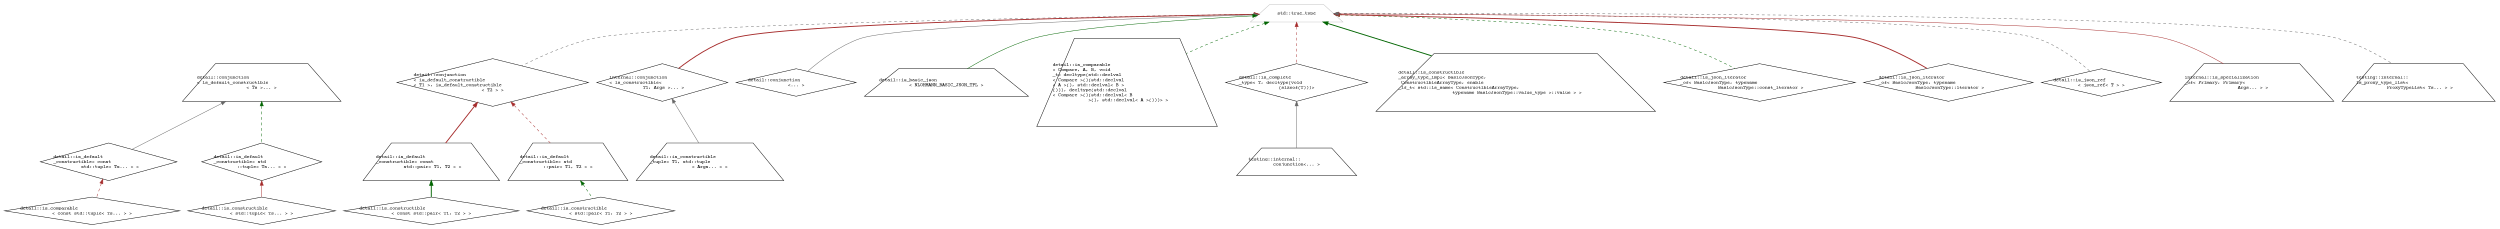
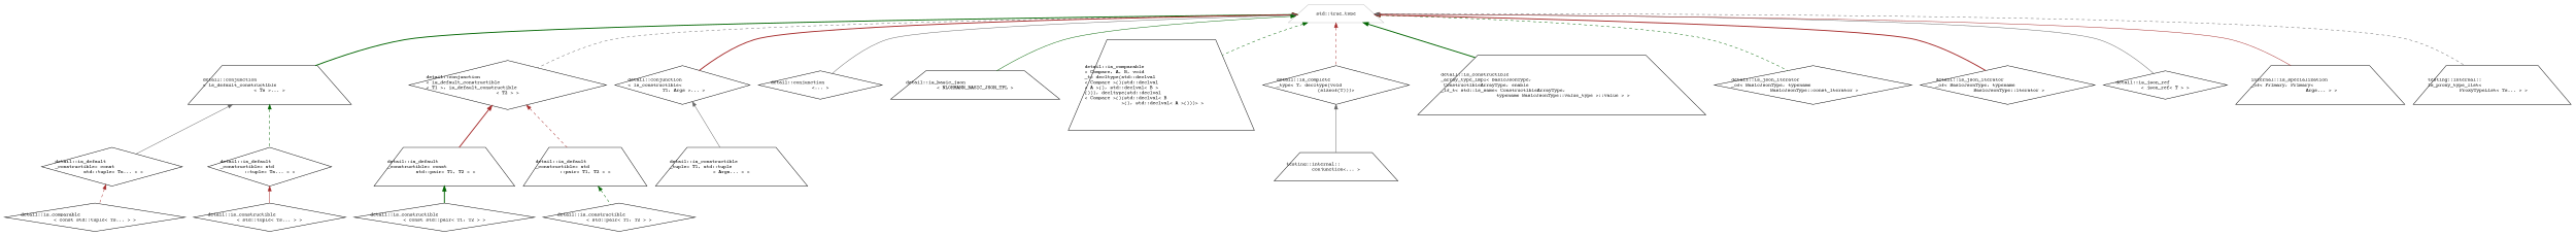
  digraph {
    fontname="Courier Prime"
    rankdir=TB
    node [color=black fillcolor=white fontname="Courier Prime" fontsize=10 shape=diamond style=filled]
    edge [color=darkgreen dir=back fontname="Courier Prime" fontsize=10 labelfontname=Helvetica labelfontsize=10 style=dashed]
    n1 [color=grey75 height=0.2 label="std::true_type" shape=trapezium width=0.4]
    n2 [height=0.2 label="detail::conjunction\l\< is_default_constructible\l\< Ts \>... \>" shape=trapezium width=0.4]
    n3 [height=0.2 label="detail::conjunction\l\< is_default_constructible\l\< T1 \>, is_default_constructible\l\< T2 \> \>" width=0.4]
-   n4 [height=0.2 label="internal::conjunction\l\< is_constructible\<\l T1, Args \>... \>" width=0.4]
+   n4 [height=0.2 label="detail::conjunction\l\< is_constructible\<\l T1, Args \>... \>" width=0.4]
    n5 [height=0.2 label="detail::conjunction\l\<... \>" width=0.4]
    n6 [height=0.2 label="detail::is_basic_json\l\< NLOHMANN_BASIC_JSON_TPL \>" shape=trapezium width=0.4]
    n7 [height=0.2 label="detail::is_comparable\l\< Compare, A, B, void\l_t\< decltype(std::declval\l\< Compare \>()(std::declval\l\< A \>(), std::declval\< B \>\l())), decltype(std::declval\l\< Compare \>()(std::declval\< B\l \>(), std::declval\< A \>()))\> \>" shape=trapezium width=0.4]
    n8 [height=0.2 label="detail::is_complete\l_type\< T, decltype(void\l(sizeof(T)))\>" width=0.4]
    n9 [height=0.2 label="detail::is_constructible\l_array_type_impl\< BasicJsonType,\l ConstructibleArrayType, enable\l_if_t\< std::is_same\< ConstructibleArrayType,\l typename BasicJsonType::value_type \>::value \> \>" shape=trapezium width=0.4]
    n10 [height=0.2 label="detail::is_json_iterator\l_of\< BasicJsonType, typename\l BasicJsonType::const_iterator \>" width=0.4]
    n11 [height=0.2 label="detail::is_json_iterator\l_of\< BasicJsonType, typename\l BasicJsonType::iterator \>" width=0.4]
    n12 [height=0.2 label="detail::is_json_ref\l\< json_ref\< T \> \>" width=0.4]
    n13 [height=0.2 label="internal::is_specialization\l_of\< Primary, Primary\<\l Args... \> \>" shape=trapezium width=0.4]
    n14 [height=0.2 label="testing::internal::\lis_proxy_type_list\<\l ProxyTypeList\< Ts... \> \>" shape=trapezium width=0.4]
    n15 [height=0.2 label="detail::is_default\l_constructible\< const\l std::tuple\< Ts... \> \>" width=0.4]
    n16 [height=0.2 label="detail::is_default\l_constructible\< std\l::tuple\< Ts... \> \>" width=0.4]
    n17 [height=0.2 label="detail::is_default\l_constructible\< const\l std::pair\< T1, T2 \> \>" shape=trapezium width=0.4]
    n18 [height=0.2 label="detail::is_default\l_constructible\< std\l::pair\< T1, T2 \> \>" shape=trapezium width=0.4]
    n19 [height=0.2 label="detail::is_constructible\l_tuple\< T1, std::tuple\l\< Args... \> \>" shape=trapezium width=0.4]
    n20 [height=0.2 label="testing::internal::\lconjunction\<... \>" shape=trapezium width=0.4]
    n21 [height=0.2 label="detail::is_comparable\l\< const std::tuple\< Ts... \> \>" width=0.4]
    n22 [height=0.2 label="detail::is_constructible\l\< std::tuple\< Ts... \> \>" width=0.4]
    n23 [height=0.2 label="detail::is_constructible\l\< const std::pair\< T1, T2 \> \>" width=0.4]
    n24 [height=0.2 label="detail::is_constructible\l\< std::pair\< T1, T2 \> \>" width=0.4]
+   n1 -> n2 [style=bold]
    n1 -> n3 [color=gray40]
    n1 -> n4 [color=brown style=bold]
    n1 -> n5 [color=gray40 style=solid]
    n1 -> n6 [style=solid]
    n1 -> n7
    n1 -> n8 [color=brown]
    n1 -> n9 [style=bold]
    n1 -> n10
    n1 -> n11 [color=brown style=bold]
-   n1 -> n12 [color=gray40]
+   n1 -> n12 [color=gray40 style=solid]
    n1 -> n13 [color=brown style=solid]
    n1 -> n14 [color=gray40]
    n2 -> n15 [color=gray40 style=solid]
    n2 -> n16
    n3 -> n17 [color=brown style=bold]
    n3 -> n18 [color=brown]
    n4 -> n19 [color=gray40 style=solid]
    n8 -> n20 [color=gray40 style=solid]
    n15 -> n21 [color=brown]
    n16 -> n22 [color=brown style=solid]
    n17 -> n23 [style=bold]
    n18 -> n24
  }
